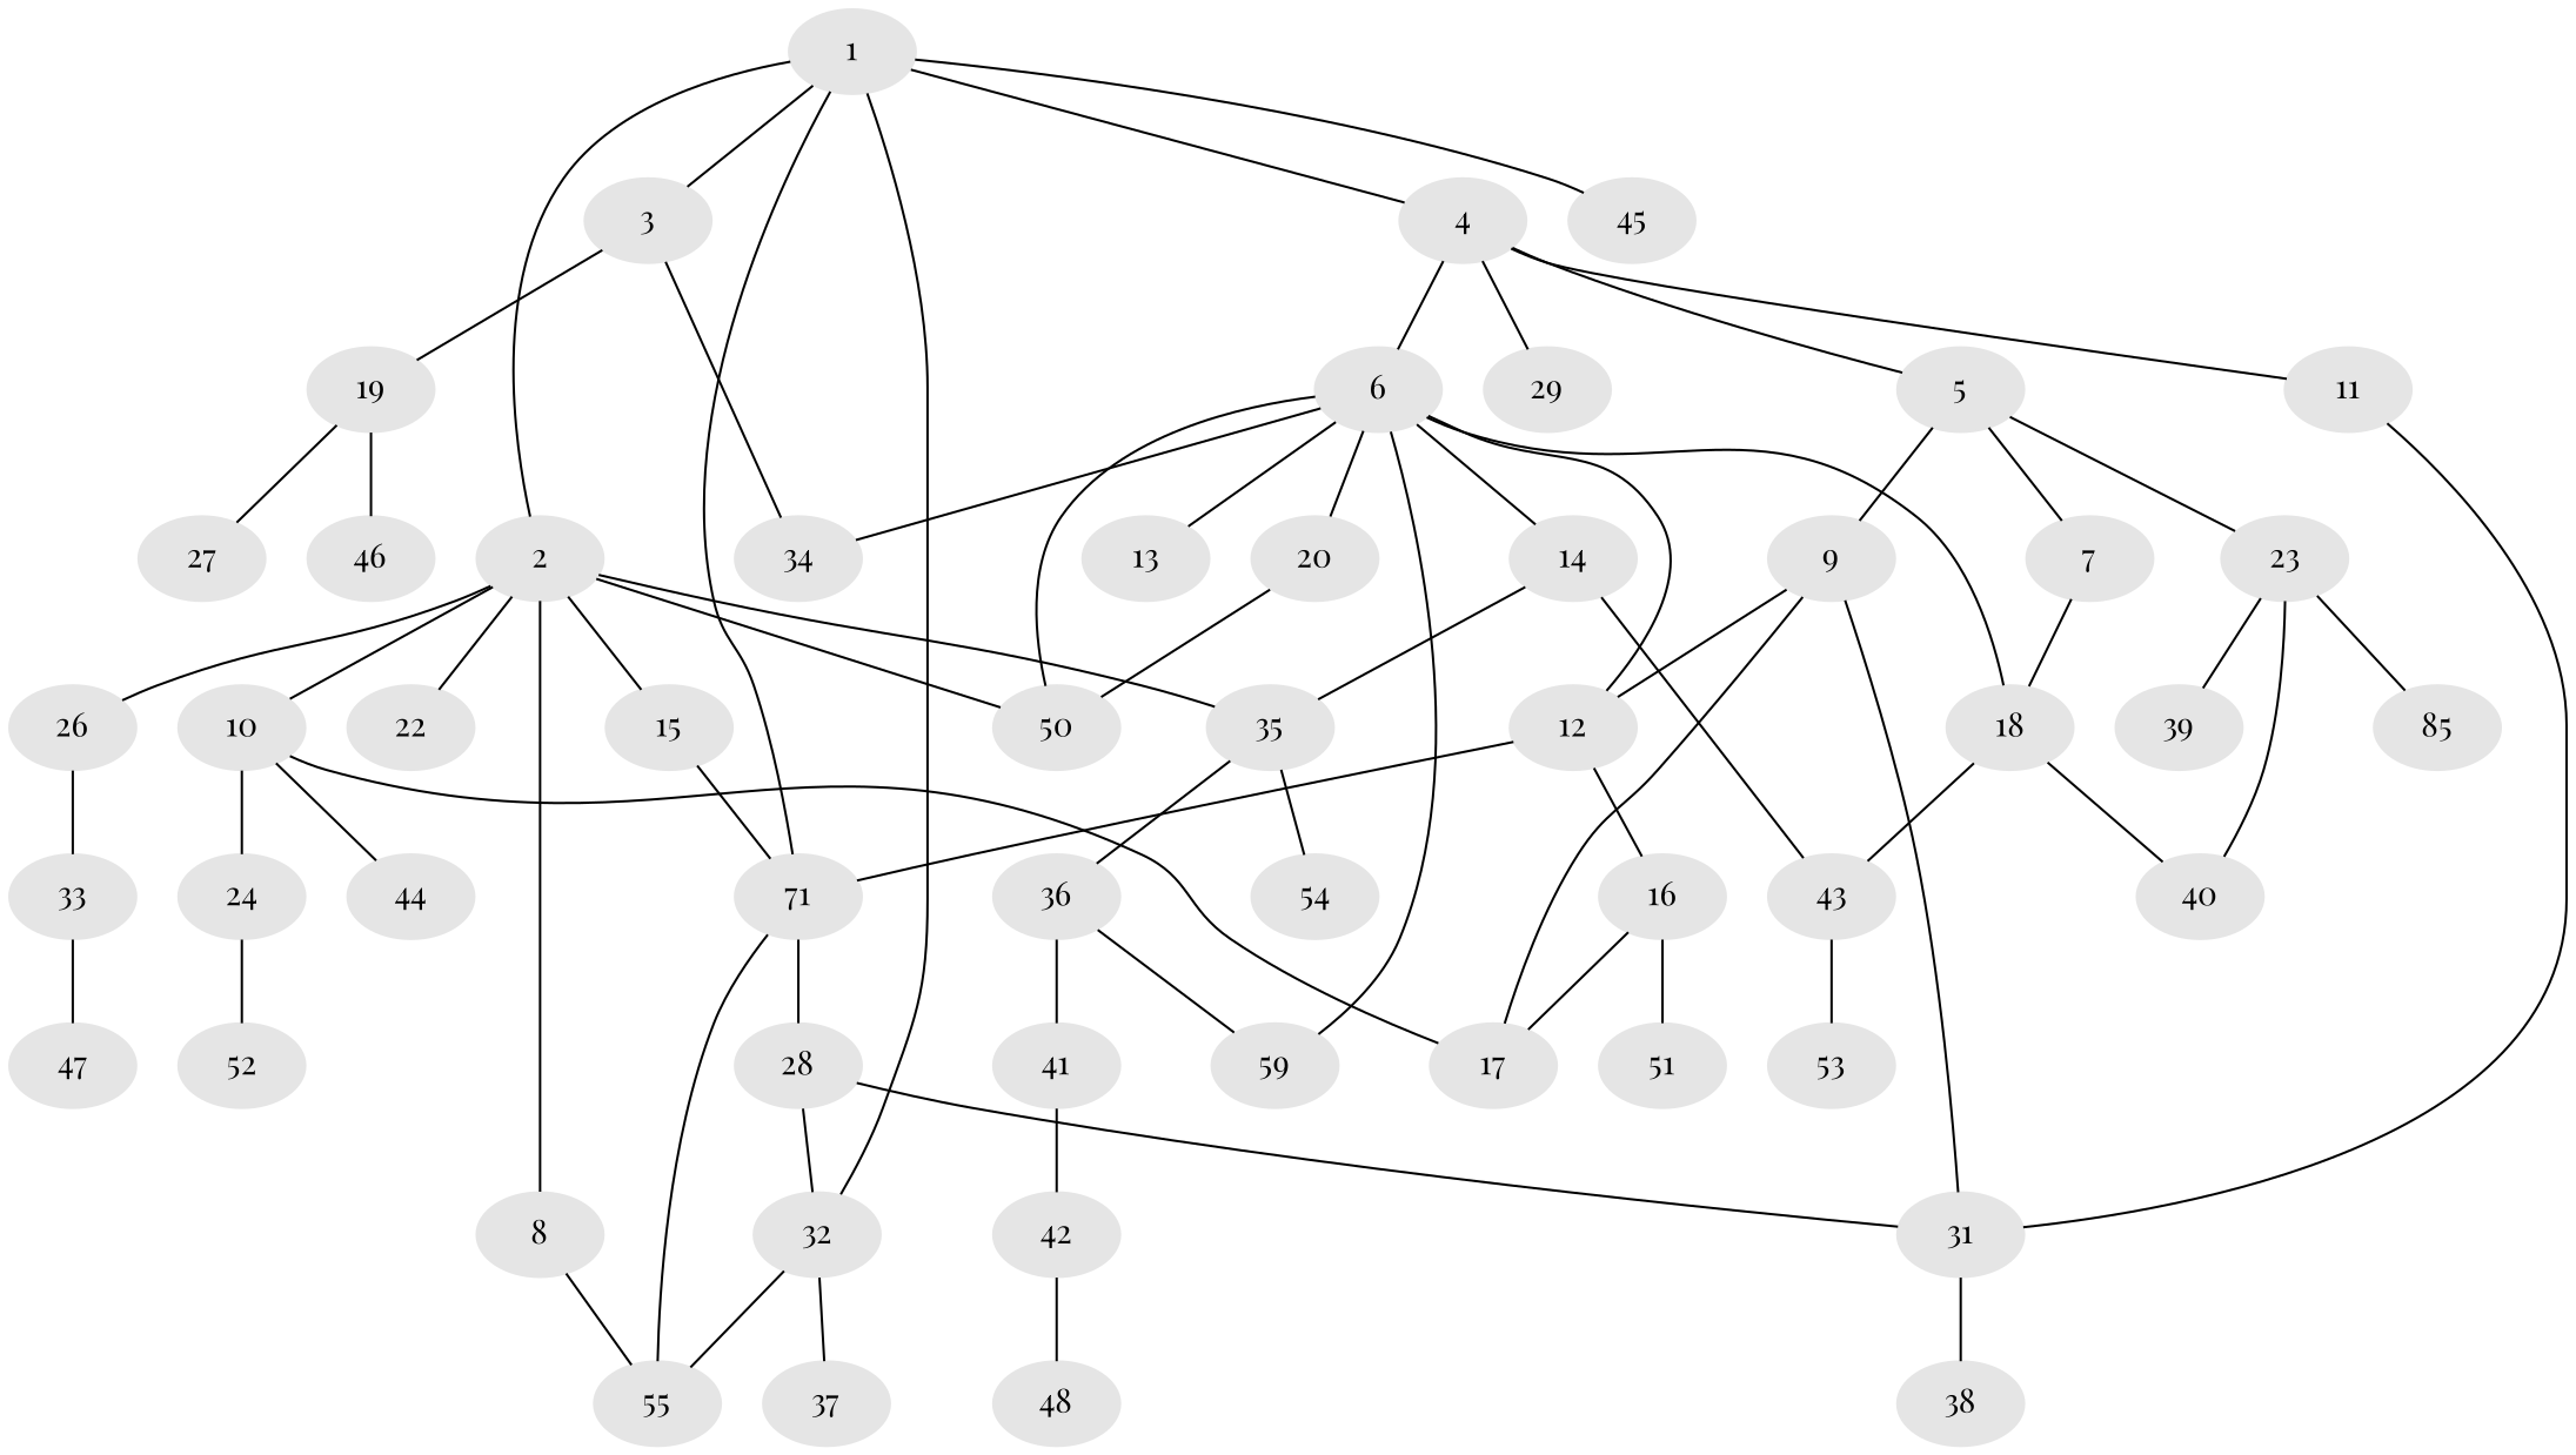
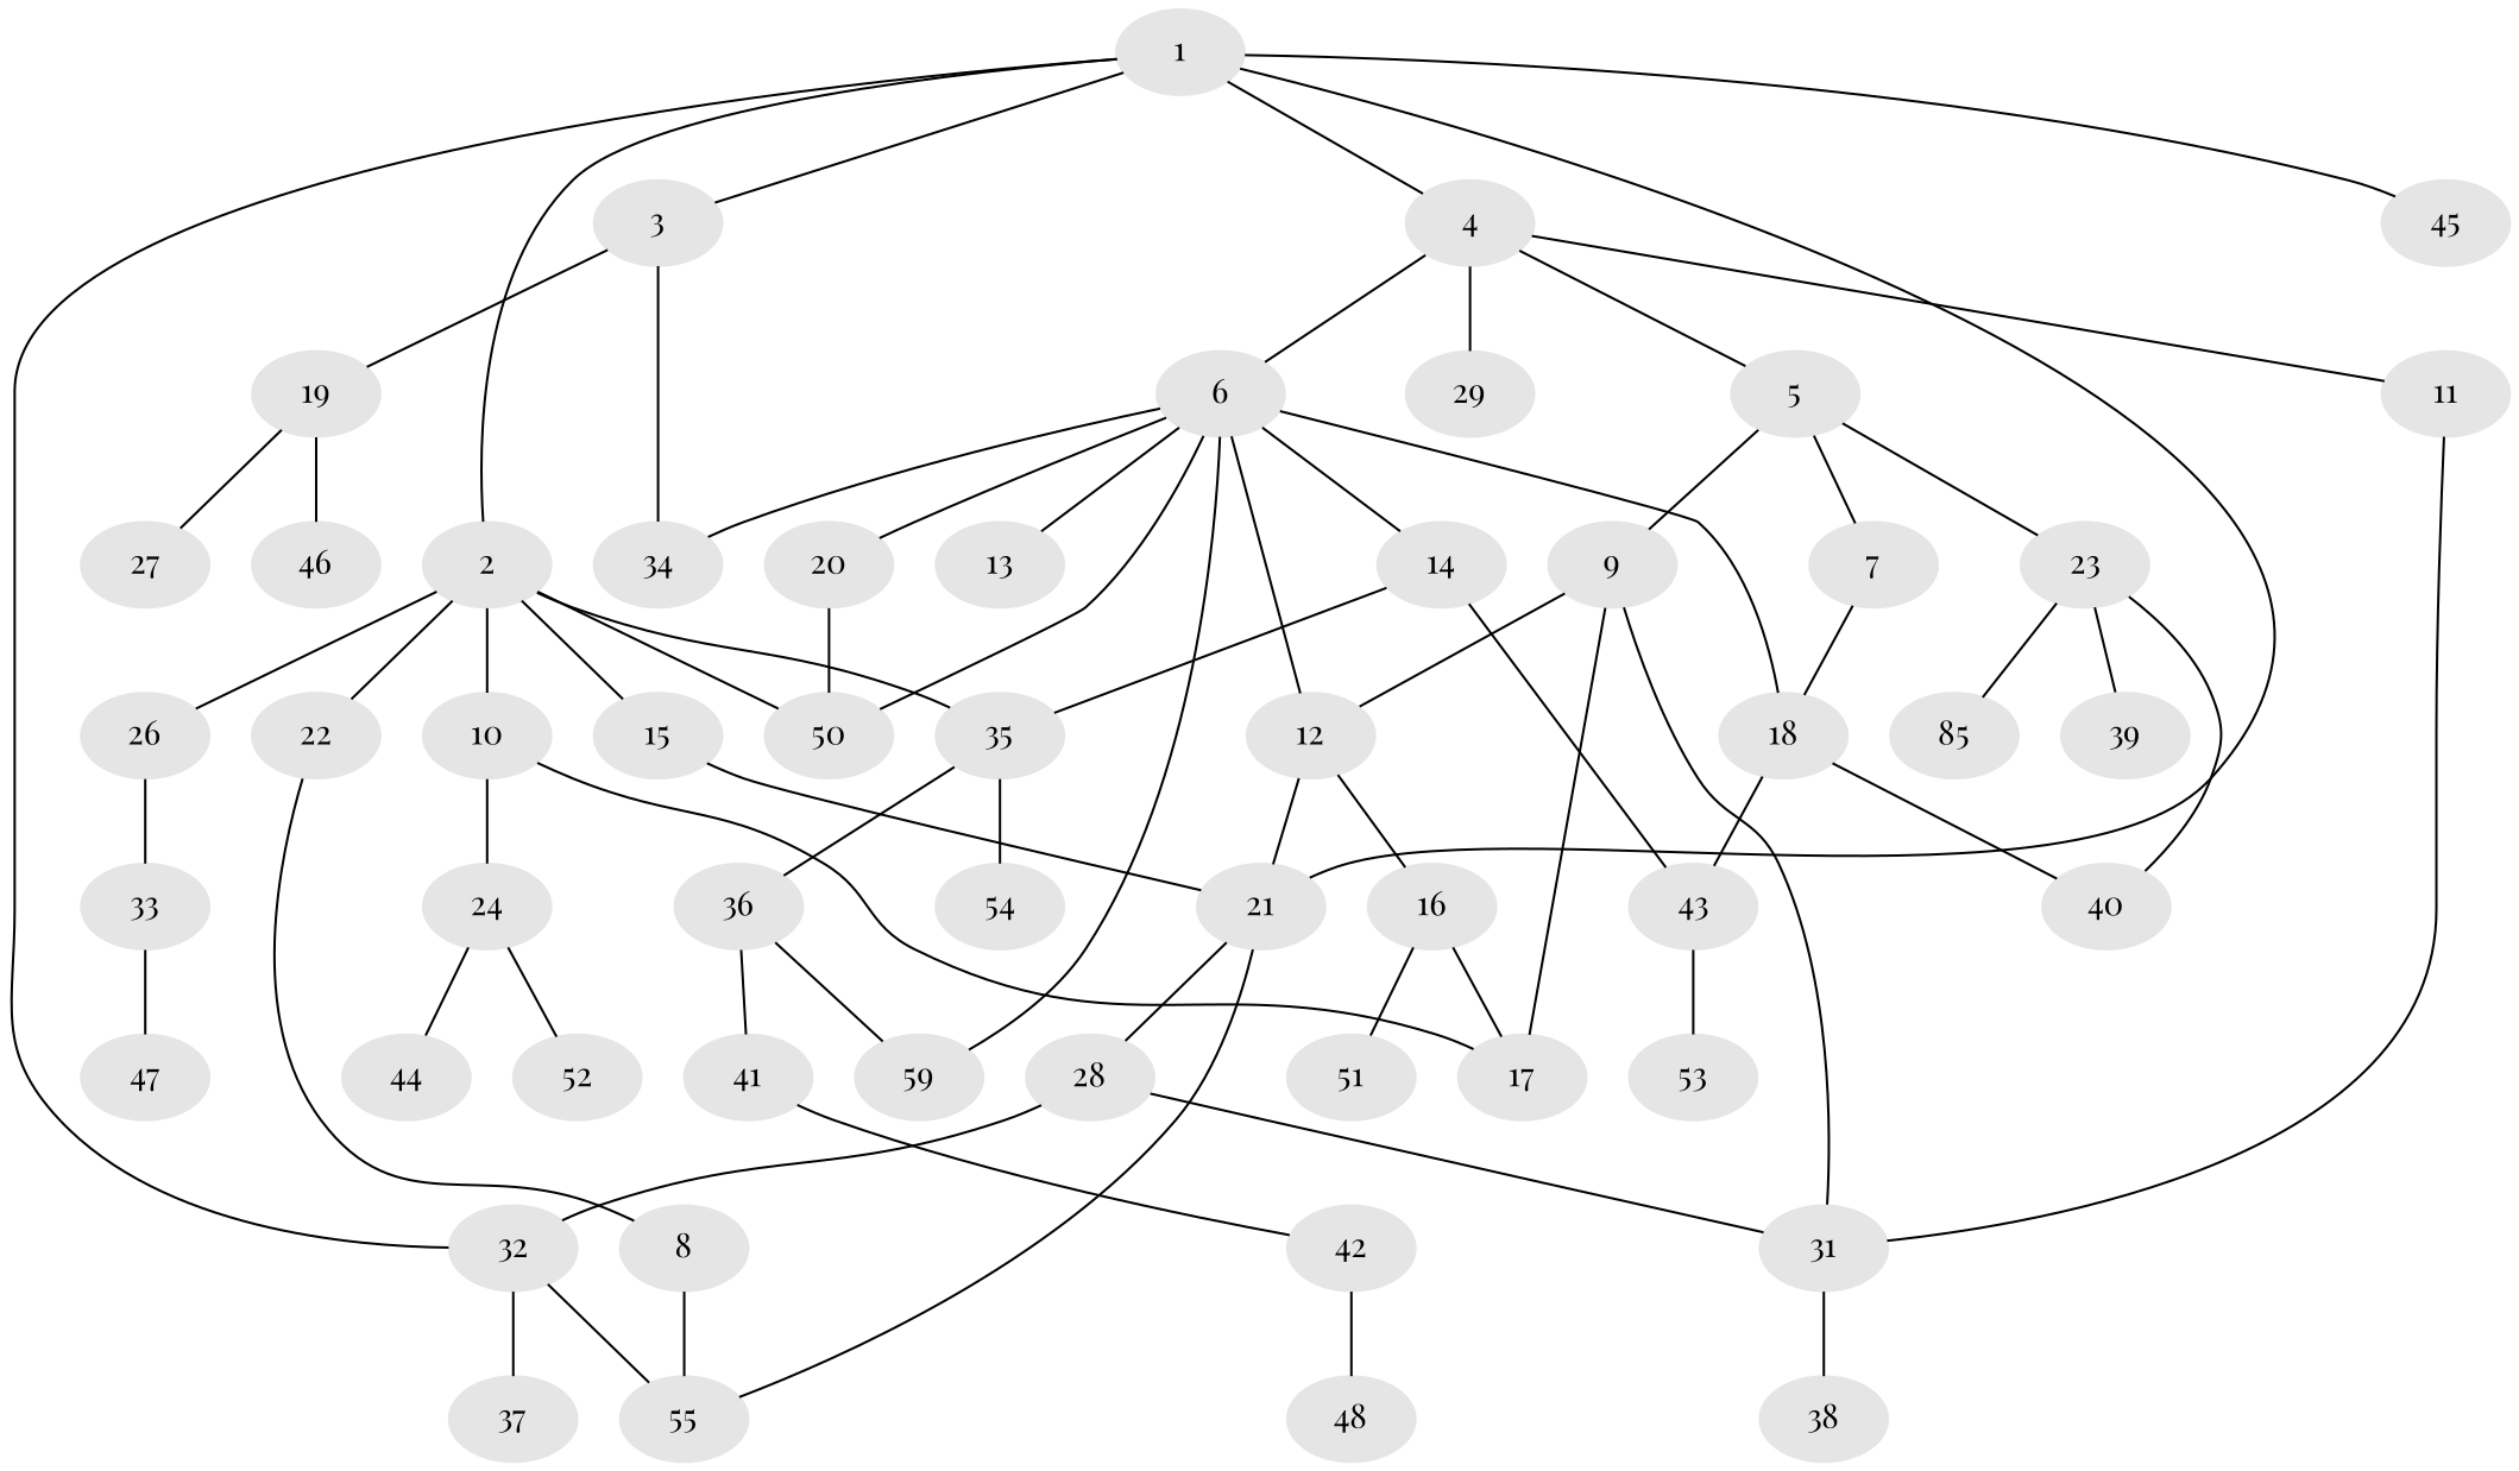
  graph {
    fontname="Playfair Display"
    node [color=gray90 fontname="Playfair Display" style=filled]
    edge [fontname="Playfair Display"]
    1
    2
    3
    4
-   21 [label=71]
+   21
    32
    45
    8
    10
    15
    22
    26
    35
    50
    19
    34
    5
    6
    11
    29
    55
    28
    37
    17
    24
    44
    33
    36
    54
    27
    46
    7
    9
    23
    12
    13
    14
    18
    20
    n40 [label=59]
    31
    40
    n43 [label=85]
    39
    16
    43
    38
    52
    51
    53
    47
    41
    42
    48
    1 -- 2
    1 -- 3
    1 -- 4
    1 -- 21
    1 -- 32
    1 -- 45
-   2 -- 8
+   22 -- 8
    2 -- 10
    2 -- 15
    2 -- 22
    2 -- 26
    2 -- 35
    2 -- 50
    3 -- 19
    3 -- 34
    4 -- 5
    4 -- 6
    4 -- 11
    4 -- 29
    21 -- 55
    21 -- 28
    32 -- 55
    32 -- 37
    8 -- 55
    10 -- 17
    10 -- 24
-   10 -- 44
+   24 -- 44
    15 -- 21
    26 -- 33
    35 -- 36
    35 -- 54
    19 -- 27
    19 -- 46
    5 -- 7
    5 -- 9
    5 -- 23
    6 -- 50
    6 -- 34
    6 -- 12
    6 -- 13
    6 -- 14
    6 -- 18
    6 -- 20
    6 -- n40
    11 -- 31
    28 -- 32
    28 -- 31
    24 -- 52
    33 -- 47
    36 -- n40
    36 -- 41
    7 -- 18
    9 -- 17
    9 -- 12
    9 -- 31
    23 -- 40
    23 -- n43
    23 -- 39
    12 -- 21
    12 -- 16
    14 -- 35
    14 -- 43
    18 -- 40
    18 -- 43
    20 -- 50
    31 -- 38
    16 -- 17
    16 -- 51
    43 -- 53
    41 -- 42
    42 -- 48
  }
